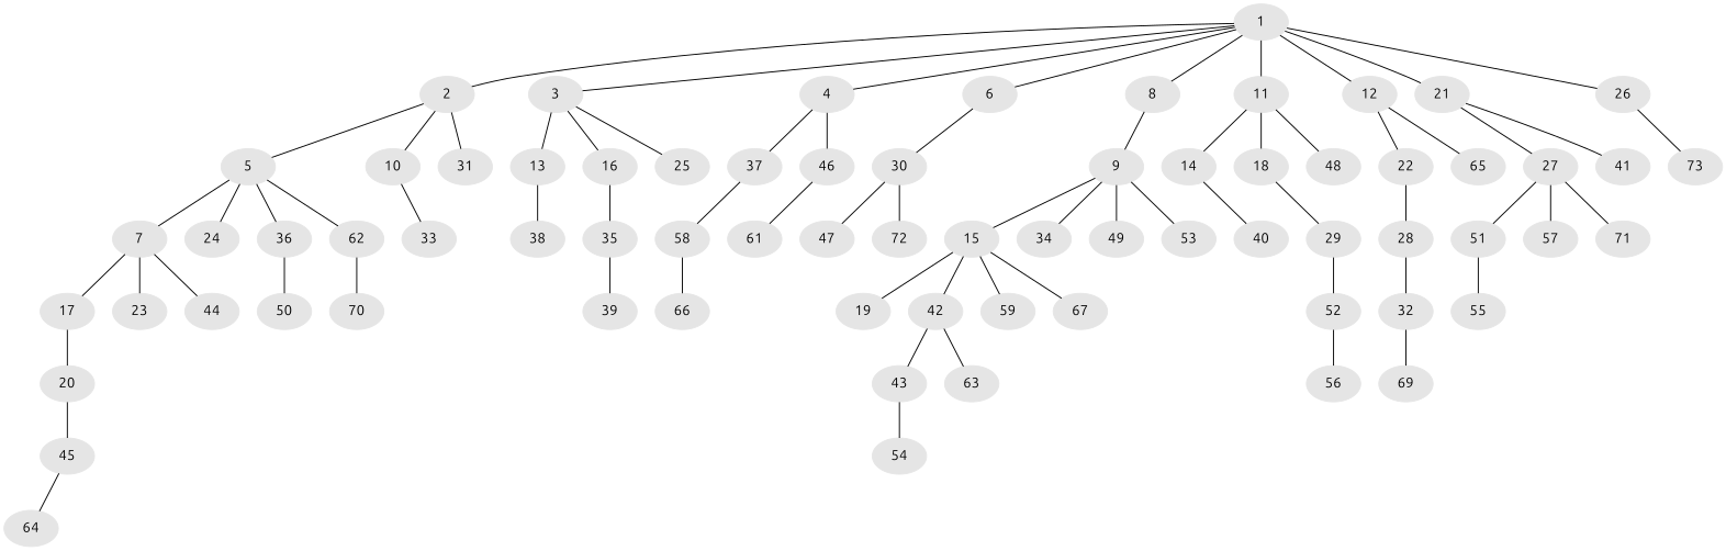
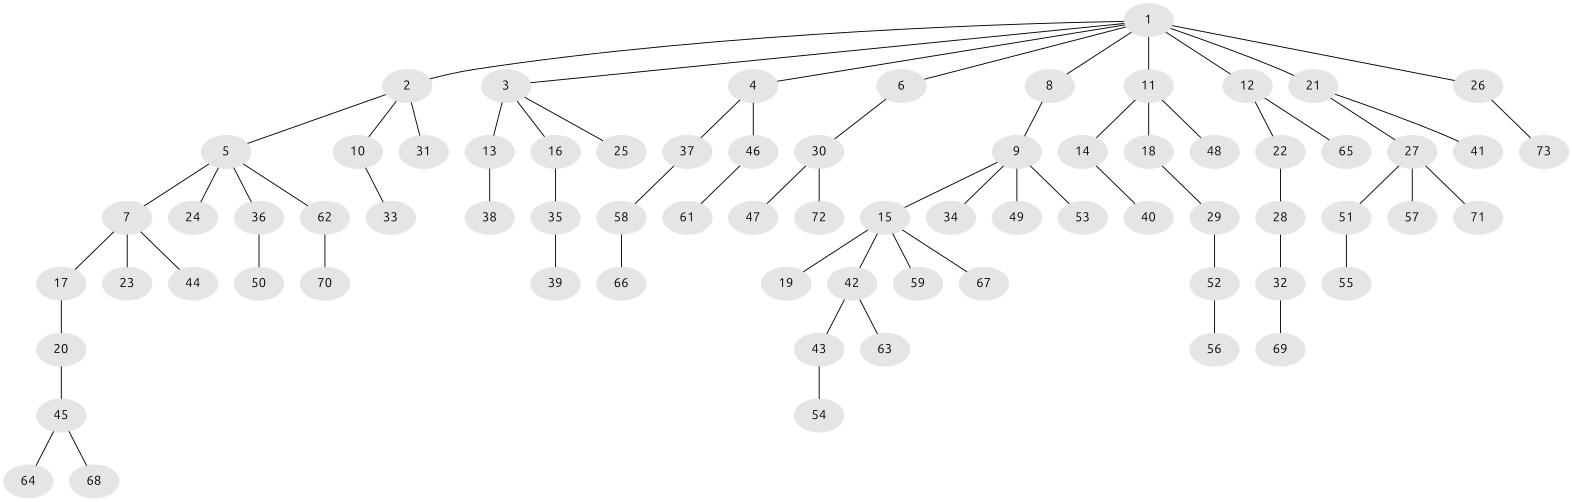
  graph {
    fontname=Ubuntu
    node [color=gray90 fontname=Ubuntu style=filled]
    edge [fontname=Ubuntu weight=1.0]
    1
    2
    3
    4
    6
    8
    11
    12
    21
    26
    5
    10
    31
    13
    16
    25
    37
    46
    30
    9
    14
    18
    48
    22
    65
    27
    41
    73
    7
    24
    36
    62
    33
    38
    35
    58
    61
    17
    23
    44
    50
    70
    47
    72
    20
    15
    34
    49
    53
    19
    42
    59
    67
    40
    29
    28
    43
    63
    39
    45
    52
    64
+   68
    51
    57
    71
    32
    55
    69
    56
    66
    54
    1 -- 2
    1 -- 3
    1 -- 4
    1 -- 6
    1 -- 8
    1 -- 11
    1 -- 12
    1 -- 21 [weight=3.0]
    1 -- 26
    2 -- 5
    2 -- 10
    2 -- 31
    3 -- 13 [weight=3.0]
    3 -- 16
    3 -- 25
    4 -- 37
    4 -- 46
    6 -- 30
    8 -- 9
    11 -- 14
    11 -- 18 [weight=2.0]
    11 -- 48
    12 -- 22
    12 -- 65
    21 -- 27
    21 -- 41
    26 -- 73
    5 -- 7 [weight=2.0]
    5 -- 24
    5 -- 36
    5 -- 62
    10 -- 33
    13 -- 38
    16 -- 35
    37 -- 58
    46 -- 61
    30 -- 47
    30 -- 72
    9 -- 15 [weight=2.0]
    9 -- 34
    9 -- 49 [weight=2.0]
    9 -- 53
    14 -- 40
    18 -- 29
    22 -- 28 [weight=2.0]
    27 -- 51
    27 -- 57 [weight=2.0]
    27 -- 71
    7 -- 17
    7 -- 23
    7 -- 44
    36 -- 50
    62 -- 70
    35 -- 39
    58 -- 66
    17 -- 20
    20 -- 45
    15 -- 19
    15 -- 42
    15 -- 59
    15 -- 67
    42 -- 43
    42 -- 63
    29 -- 52 [weight=2.0]
    28 -- 32
    43 -- 54
    45 -- 64
+   45 -- 68
    52 -- 56
    51 -- 55 [weight=2.0]
    32 -- 69 [weight=2.0]
  }
